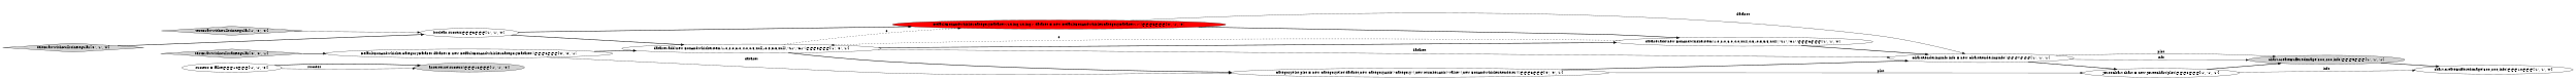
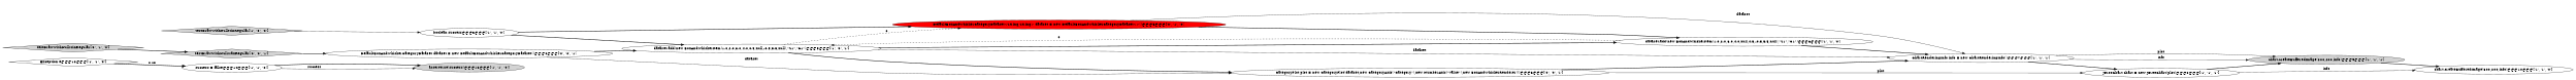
  digraph {
    rankdir=LR
    node [fillcolor=white shape=ellipse style=filled]
    edge [style=bold]
    n1 [fillcolor=lightgray label="assertTrue(success)@@@16@@@['1', '1', '0']"]
    n2 [fillcolor=lightgray label="testDrawWithNullMaxRegular['0', '0', '1']" shape=diamond]
    n3 [label="DefaultBoxAndWhiskerCategoryDataset dataset = new DefaultBoxAndWhiskerCategoryDataset()@@@4@@@['0', '0', '1']"]
    n4 [label="dataset.add(new BoxAndWhiskerItem(1.0,2.0,3.0,4.0,0.5,null,-0.5,5.5,null),\"S1\",\"C1\")@@@5@@@['1', '0', '1']"]
    n5 [label="CategoryPlot plot = new CategoryPlot(dataset,new CategoryAxis(\"Category\"),new NumberAxis(\"Value\"),new BoxAndWhiskerRenderer())@@@6@@@['0', '0', '1']"]
    n6 [label="success = false@@@14@@@['1', '1', '0']"]
+   n7 [label="Exception e@@@13@@@['1', '1', '0']" shape=diamond]
    n8 [fillcolor=lightgray label="testDrawWithNullMinRegular['0', '1', '0']" shape=diamond]
    n9 [label="boolean success@@@3@@@['1', '1', '0']"]
    n10 [fillcolor=red label="DefaultBoxAndWhiskerCategoryDataset<String,String> dataset = new DefaultBoxAndWhiskerCategoryDataset<>()@@@5@@@['0', '1', '0']"]
    n11 [label="JFreeChart chart = new JFreeChart(plot)@@@8@@@['1', '1', '1']"]
    n12 [fillcolor=lightgray label="chart.createBufferedImage(300,200,info)@@@9@@@['1', '1', '1']"]
    n13 [label="chart.createBufferedImage(300,200,info)@@@10@@@['1', '1', '0']"]
    n14 [fillcolor=lightgray label="testDrawWithNullMinRegular['1', '0', '0']" shape=diamond]
    n15 [label="ChartRenderingInfo info = new ChartRenderingInfo()@@@7@@@['1', '1', '1']"]
    n16 [label="dataset.add(new BoxAndWhiskerItem(1.0,2.0,3.0,4.0,null,4.5,-0.5,5.5,null),\"S1\",\"C1\")@@@6@@@['1', '1', '0']"]
    n2 -> n3
    n3 -> n4
    n3 -> n5 [label=dataset style=solid]
    n4 -> n5
    n4 -> n10 [label=0 style=dashed]
    n4 -> n15 [label=dataset style=solid]
    n4 -> n16
    n5 -> n11 [label=plot style=solid]
    n5 -> n15
    n6 -> n1
    n6 -> n1 [label=success style=solid]
-   n8 -> n9
+   n7 -> n6 [label=true style=dotted]
+   n7 -> n6
+   n8 -> n2
    n9 -> n4
    n9 -> n10
    n10 -> n15 [label=dataset style=solid]
    n10 -> n16
    n11 -> n12
    n11 -> n13 [label=info style=solid]
    n12 -> n13
    n14 -> n9 [style=solid]
    n15 -> n11
    n15 -> n12 [label=plot style=solid]
    n15 -> n12 [label=info style=solid]
    n16 -> n4 [label=0 style=dashed]
    n16 -> n15
  }
